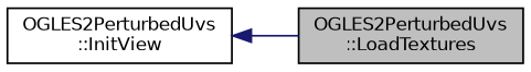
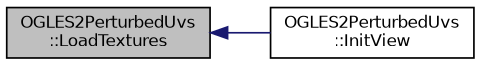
  digraph {
    rankdir=LR
    node [color=black fontname=Helvetica fontsize=10 shape=record style=filled]
    n1 [fillcolor=grey75 fontcolor=black height=0.2 label="OGLES2PerturbedUvs\l::LoadTextures" width=0.4]
    n2 [fillcolor=white height=0.2 label="OGLES2PerturbedUvs\l::InitView" width=0.4]
-   n2 -> n1 [color=midnightblue dir=back fontname=Helvetica fontsize=10 labelfontname=Helvetica labelfontsize=10 style=solid]
+   n1 -> n2 [color=midnightblue dir=back fontname=Helvetica fontsize=10 labelfontname=Helvetica labelfontsize=10 style=solid]
  }
